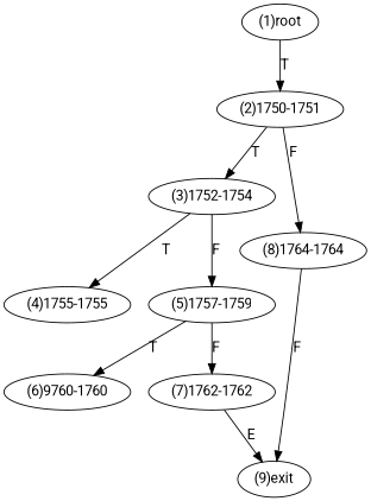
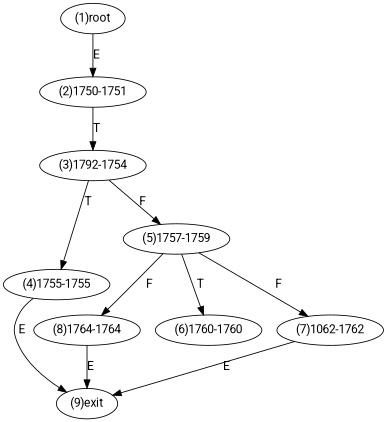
  digraph {
    fontname=Roboto
    node [fontname=Roboto]
    edge [fontname=Roboto]
    n1 [label="(1)root"]
    n2 [label="(2)1750-1751"]
-   n3 [label="(3)1752-1754"]
+   n3 [label="(3)1792-1754"]
    n4 [label="(8)1764-1764"]
    n5 [label="(4)1755-1755"]
    n6 [label="(5)1757-1759"]
    n7 [label="(9)exit"]
-   n8 [label="(6)9760-1760"]
-   n9 [label="(7)1762-1762"]
-   n1 -> n2 [label=T]
+   n8 [label="(6)1760-1760"]
+   n9 [label="(7)1062-1762"]
+   n1 -> n2 [label=E]
    n2 -> n3 [label=T]
-   n2 -> n4 [label=F]
+   n6 -> n4 [label=F]
    n3 -> n5 [label=T]
    n3 -> n6 [label=F]
-   n4 -> n7 [label=F]
+   n4 -> n7 [label=E]
+   n5 -> n7 [label=E]
    n6 -> n8 [label=T]
    n6 -> n9 [label=F]
    n9 -> n7 [label=E]
  }
